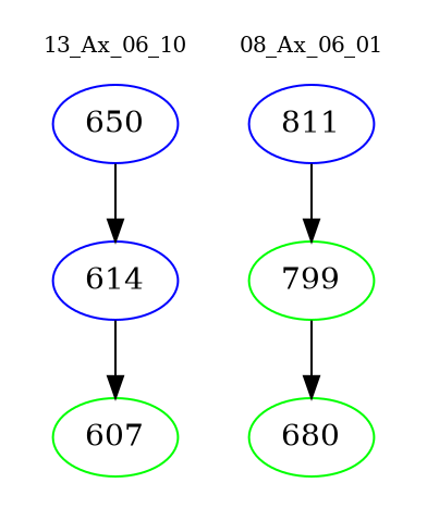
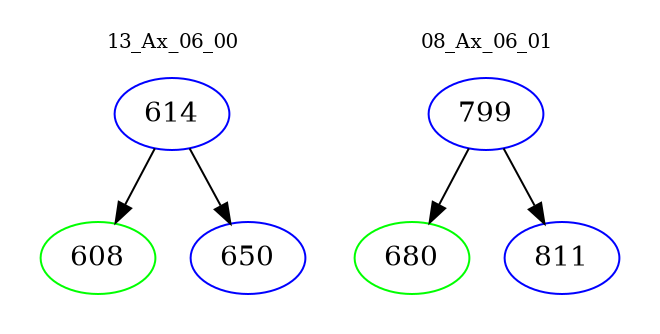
  digraph {
    node [color=blue]
    edge [color=black]
    n1 [label=614]
-   n2 [color=green label=607]
+   n2 [color=green label=608]
    n3 [label=650]
-   n4 [color=green label=799]
+   n4 [label=799]
    n5 [color=green label=680]
    n6 [label=811]
    subgraph cluster_1 {
      color=white
      fontsize=10
-     label="13_Ax_06_10"
+     label="13_Ax_06_00"
      n1
      n2
      n3
    }
    subgraph cluster_2 {
      color=white
      fontsize=10
      label="08_Ax_06_01"
      n4
      n5
      n6
    }
    n1 -> n2
-   n3 -> n1
+   n1 -> n3
    n4 -> n5
-   n6 -> n4
+   n4 -> n6
  }
